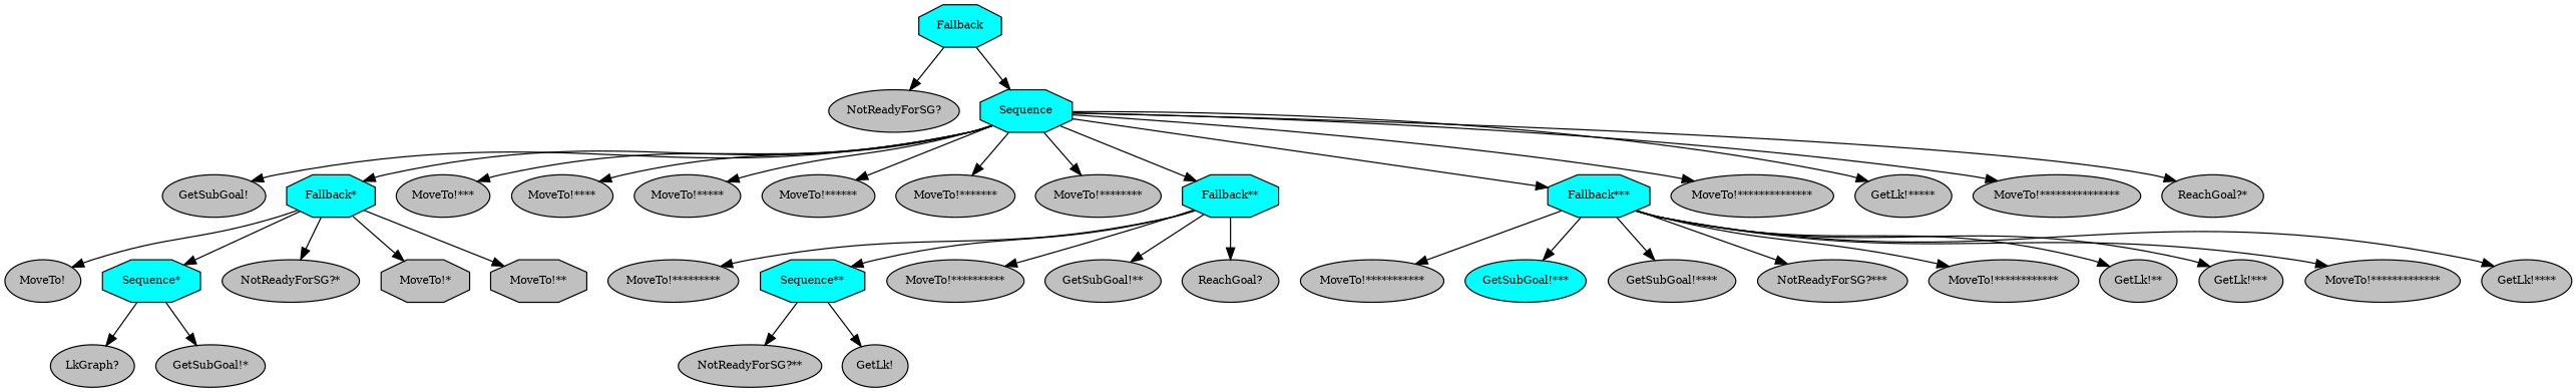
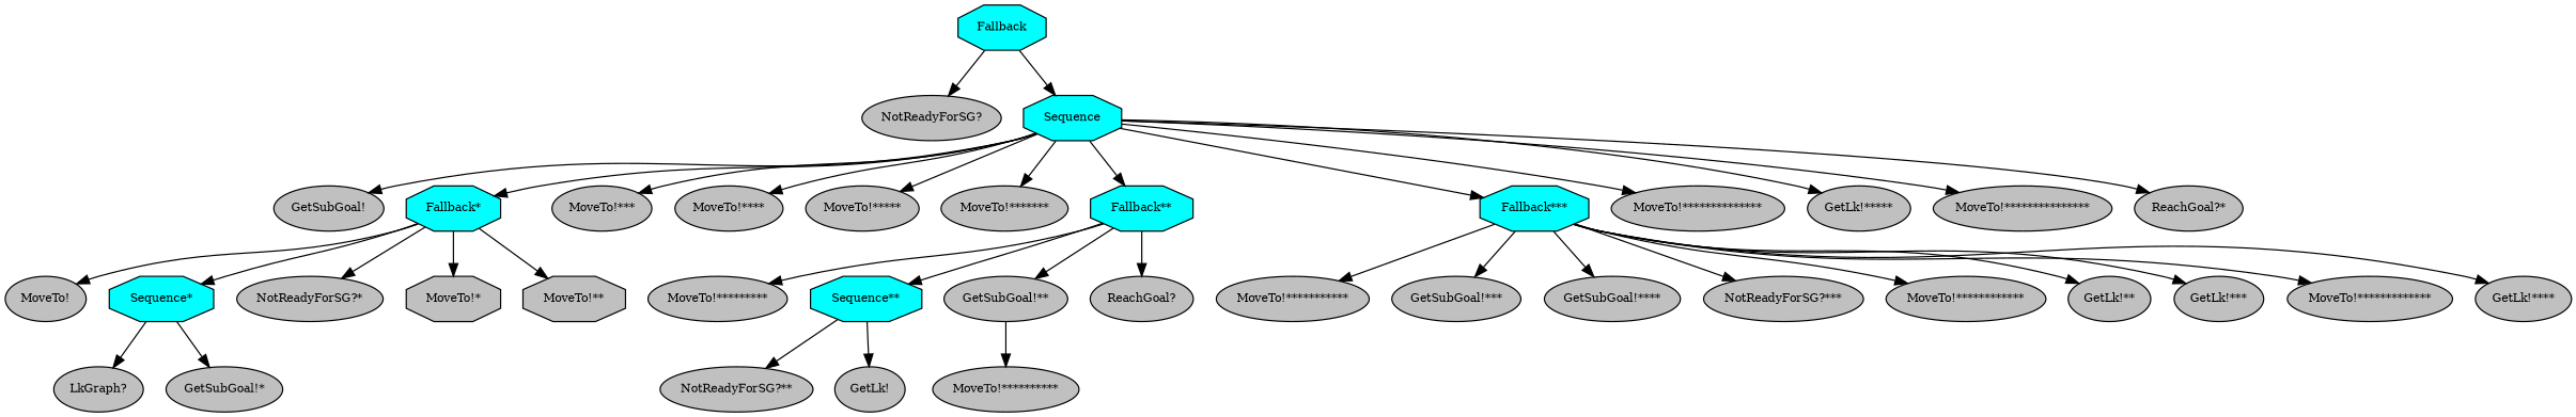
  digraph {
    fontname="times-roman"
    ordering=out
    node [fillcolor=gray fontcolor=black fontname="times-roman" fontsize=9 shape=ellipse style=filled]
    edge [fontname="times-roman"]
    n1 [fillcolor=cyan label=Fallback shape=octagon]
    n2 [label="NotReadyForSG?"]
    n3 [fillcolor=cyan label=Sequence shape=octagon]
    n4 [label="GetSubGoal!"]
    n5 [fillcolor=cyan label="Fallback*" shape=octagon]
    n6 [label="MoveTo!***"]
    n7 [label="MoveTo!****"]
    n8 [label="MoveTo!*****"]
-   n9 [label="MoveTo!******"]
    n10 [label="MoveTo!*******"]
-   n11 [label="MoveTo!********"]
    n12 [fillcolor=cyan label="Fallback**" shape=octagon]
    n13 [fillcolor=cyan label="Fallback***" shape=octagon]
    n14 [label="MoveTo!**************"]
    n15 [label="GetLk!*****"]
    n16 [label="MoveTo!***************"]
    n17 [label="ReachGoal?*"]
    n18 [label="MoveTo!"]
    n19 [fillcolor=cyan label="Sequence*" shape=octagon]
    n20 [label="NotReadyForSG?*"]
    n21 [label="MoveTo!*" shape=octagon]
    n22 [label="MoveTo!**" shape=octagon]
    n23 [label="MoveTo!*********"]
    n24 [fillcolor=cyan label="Sequence**" shape=octagon]
    n25 [label="MoveTo!**********"]
    n26 [label="GetSubGoal!**"]
    n27 [label="ReachGoal?"]
    n28 [label="MoveTo!***********"]
-   n29 [fillcolor=cyan label="GetSubGoal!***"]
+   n29 [label="GetSubGoal!***"]
    n30 [label="GetSubGoal!****"]
    n31 [label="NotReadyForSG?***"]
    n32 [label="MoveTo!************"]
    n33 [label="GetLk!**"]
    n34 [label="GetLk!***"]
    n35 [label="MoveTo!*************"]
    n36 [label="GetLk!****"]
    n37 [label="LkGraph?"]
    n38 [label="GetSubGoal!*"]
    n39 [label="NotReadyForSG?**"]
    n40 [label="GetLk!"]
    n1 -> n2
    n1 -> n3
    n3 -> n4
    n3 -> n5
    n3 -> n6
    n3 -> n7
    n3 -> n8
-   n3 -> n9
    n3 -> n10
-   n3 -> n11
    n3 -> n12
    n3 -> n13
    n3 -> n14
    n3 -> n15
    n3 -> n16
    n3 -> n17
    n5 -> n18
    n5 -> n19
    n5 -> n20
    n5 -> n21
    n5 -> n22
    n12 -> n23
    n12 -> n24
-   n12 -> n25
+   n26 -> n25
    n12 -> n26
    n12 -> n27
    n13 -> n28
    n13 -> n29
    n13 -> n30
    n13 -> n31
    n13 -> n32
    n13 -> n33
    n13 -> n34
    n13 -> n35
    n13 -> n36
    n19 -> n37
    n19 -> n38
    n24 -> n39
    n24 -> n40
  }
